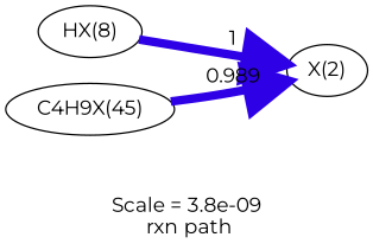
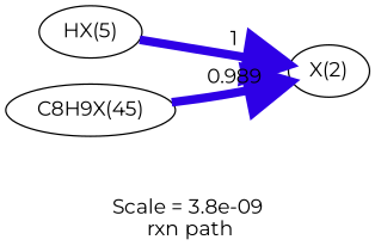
  digraph {
    fontname=Montserrat
    label="Scale = 3.8e-09\l rxn path"
    rankdir=LR
    node [fontname=Montserrat]
    edge [arrowsize=3 fontname=Montserrat]
-   n1 [label="HX(8)"]
+   n1 [label="HX(5)"]
    n2 [label="X(2)"]
-   n3 [label="C4H9X(45)"]
+   n3 [label="C8H9X(45)"]
    n1 -> n2 [color="0.7, 1.5, 0.9" label=" 1" style="setlinewidth(6)"]
    n3 -> n2 [color="0.7, 1.49, 0.9" label=" 0.989" style="setlinewidth(5.99)"]
  }
